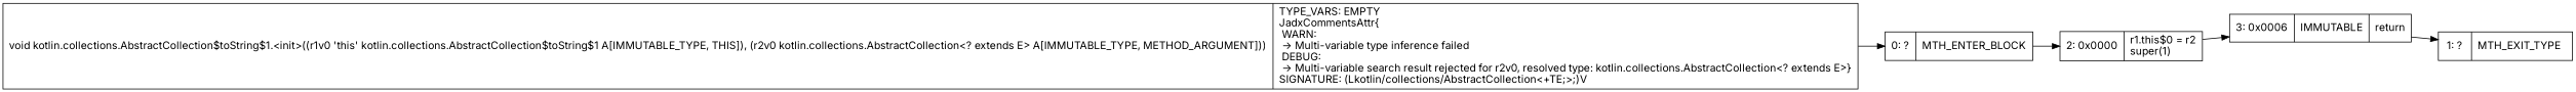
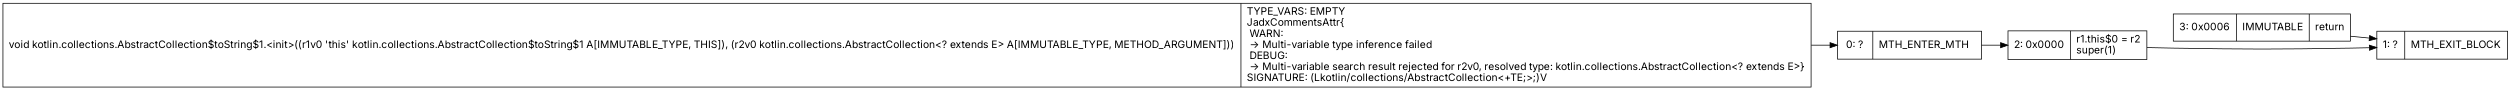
  digraph {
    fontname=Inter
    rankdir=LR
    node [fontname=Inter shape=record]
    edge [fontname=Inter]
-   n1 [label="{0\:\ ?|MTH_ENTER_BLOCK\l}"]
+   n1 [label="{0\:\ ?|MTH_ENTER_MTH\l}"]
    n2 [label="{2\:\ 0x0000|r1.this$0 = r2\lsuper(1)\l}"]
    n3 [label="{3\:\ 0x0006|IMMUTABLE\l|return\l}"]
-   n4 [label="{1\:\ ?|MTH_EXIT_TYPE\l}"]
+   n4 [label="{1\:\ ?|MTH_EXIT_BLOCK\l}"]
    n5 [label="{void kotlin.collections.AbstractCollection$toString$1.\<init\>((r1v0 'this' kotlin.collections.AbstractCollection$toString$1 A[IMMUTABLE_TYPE, THIS]), (r2v0 kotlin.collections.AbstractCollection\<? extends E\> A[IMMUTABLE_TYPE, METHOD_ARGUMENT]))  | TYPE_VARS: EMPTY\lJadxCommentsAttr\{\l WARN: \l \-\> Multi\-variable type inference failed\l DEBUG: \l \-\> Multi\-variable search result rejected for r2v0, resolved type: kotlin.collections.AbstractCollection\<? extends E\>\}\lSIGNATURE: (Lkotlin\/collections\/AbstractCollection\<+TE;\>;)V\l}"]
    n1 -> n2
-   n2 -> n3
+   n2 -> n4
    n3 -> n4
    n5 -> n1
  }
